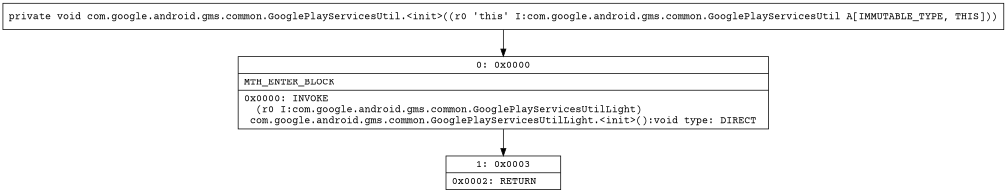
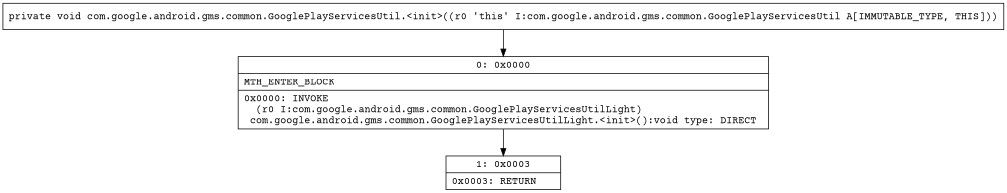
  digraph {
    fontname="Courier Prime"
    node [shape=record fontname="Courier Prime"]
    edge [fontname="Courier Prime"]
    n1 [label="{0\:\ 0x0000|MTH_ENTER_BLOCK\l|0x0000: INVOKE  \l  (r0 I:com.google.android.gms.common.GooglePlayServicesUtilLight)\l com.google.android.gms.common.GooglePlayServicesUtilLight.\<init\>():void type: DIRECT \l}"]
-   n2 [label="{1\:\ 0x0003|0x0002: RETURN   \l}"]
+   n2 [label="{1\:\ 0x0003|0x0003: RETURN   \l}"]
    n3 [label="{private void com.google.android.gms.common.GooglePlayServicesUtil.\<init\>((r0 'this' I:com.google.android.gms.common.GooglePlayServicesUtil A[IMMUTABLE_TYPE, THIS])) }"]
    n1 -> n2
    n3 -> n1
  }
